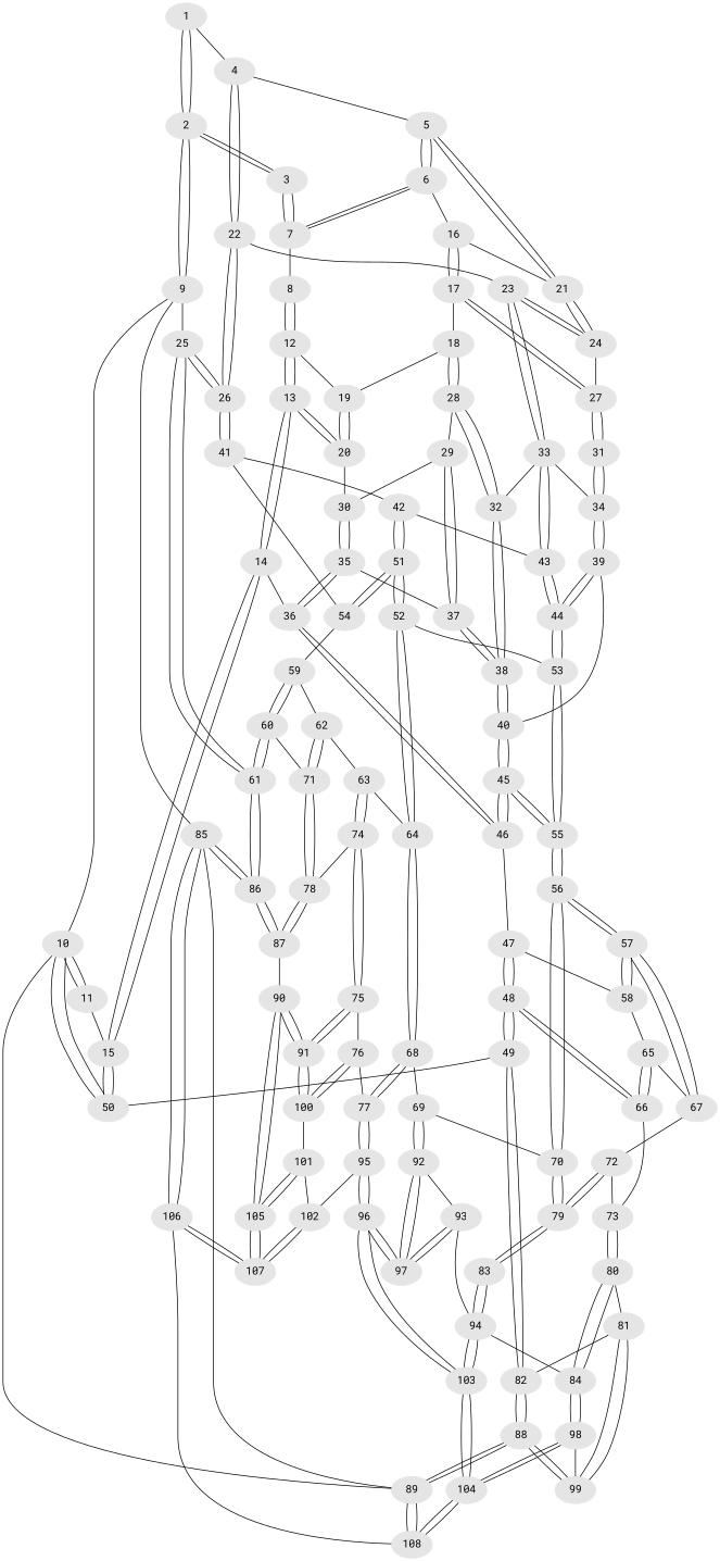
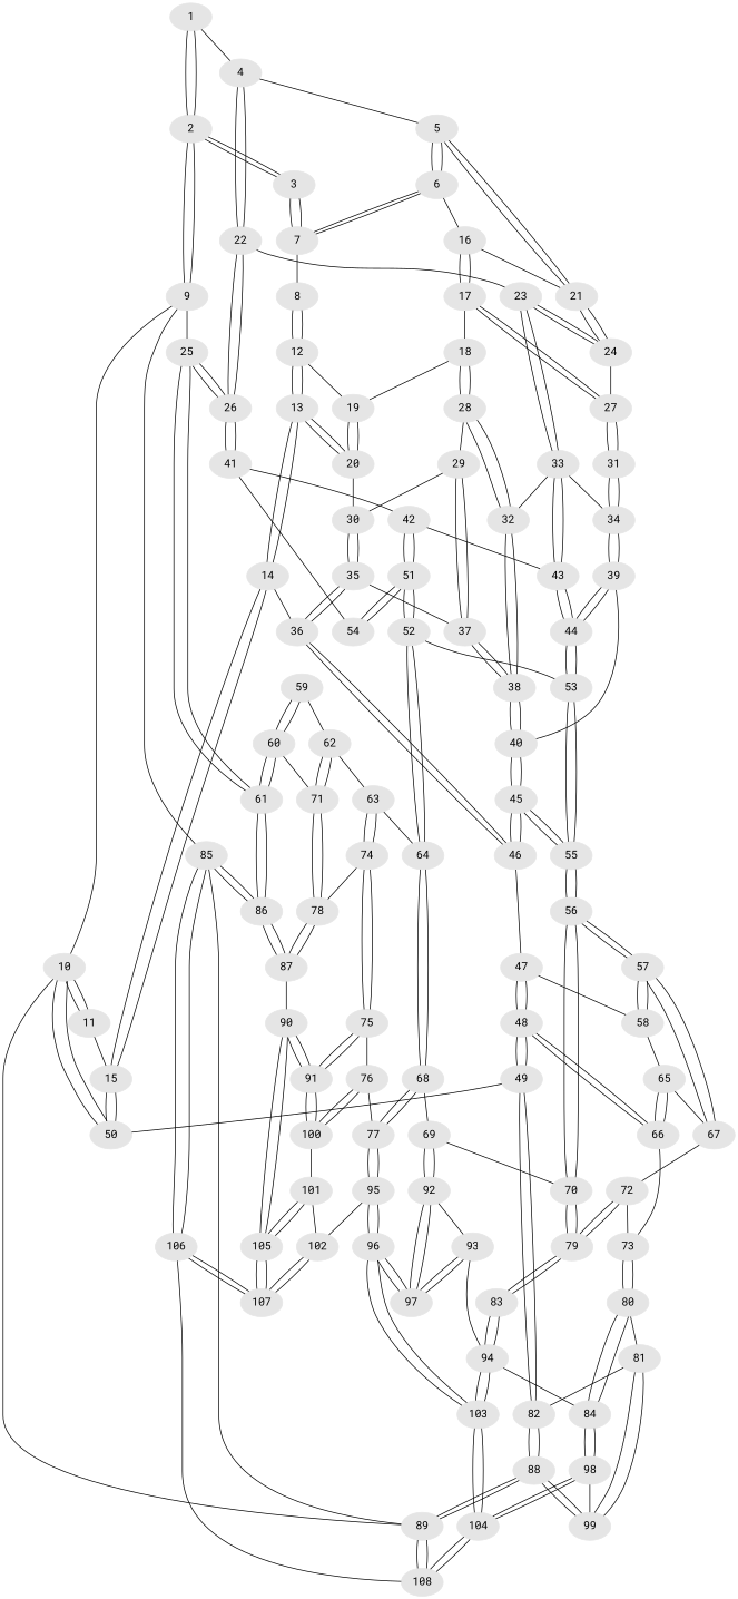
  graph {
    fontname="Roboto Mono"
    node [color=gray90 fontname="Roboto Mono" style=filled]
    edge [fontname="Roboto Mono"]
    1
    2
    4
    3
    9
    5
    22
    7
    10
    25
    85
    8
    6
    21
    23
    26
    16
    24
    17
    12
    13
    19
    11
    50
    89
    61
    86
    106
    15
    108
    14
    20
    36
    30
    46
    18
    27
    28
    31
    29
    32
    35
    33
    41
    34
    43
    42
    54
    37
    38
    39
    40
    44
    47
    45
    53
    55
    51
    59
    52
    56
    48
    58
    49
    66
    65
    82
    73
    88
    64
    68
    60
    62
    57
    70
    67
    79
    72
    71
    63
    78
    87
    74
    75
    69
    77
    80
    92
    95
    93
    97
    83
    81
    84
    76
    91
    100
    101
    96
    102
    90
    94
    99
    98
    103
    104
    107
    105
    1 -- 2
    1 -- 2
    1 -- 4
    2 -- 3
    2 -- 3
    2 -- 9
    2 -- 9
    4 -- 5
    4 -- 22
    4 -- 22
    3 -- 7
    3 -- 7
    9 -- 10
    9 -- 25
    9 -- 85
    5 -- 6
    5 -- 6
    5 -- 21
    5 -- 21
    22 -- 23
    22 -- 26
    22 -- 26
    7 -- 8
    10 -- 11
    10 -- 11
    10 -- 50
    10 -- 50
    10 -- 89
    25 -- 26
    25 -- 26
    25 -- 61
    25 -- 61
    85 -- 89
    85 -- 86
    85 -- 86
    85 -- 106
    85 -- 106
    8 -- 12
    8 -- 12
    6 -- 7
    6 -- 7
    6 -- 16
    21 -- 24
    21 -- 24
    23 -- 24
    23 -- 24
    23 -- 33
    23 -- 33
    26 -- 41
    26 -- 41
    16 -- 21
    16 -- 17
    16 -- 17
    24 -- 27
    17 -- 18
    17 -- 27
    17 -- 27
    12 -- 13
    12 -- 13
    12 -- 19
    13 -- 14
    13 -- 14
    13 -- 20
    13 -- 20
    19 -- 20
    19 -- 20
    11 -- 15
    89 -- 108
    89 -- 108
    61 -- 86
    61 -- 86
    86 -- 87
    86 -- 87
    106 -- 108
    106 -- 107
    106 -- 107
    15 -- 50
    15 -- 50
    14 -- 15
    14 -- 15
    14 -- 36
    20 -- 30
    36 -- 46
    36 -- 46
    30 -- 35
    30 -- 35
    46 -- 47
    18 -- 19
    18 -- 28
    18 -- 28
    27 -- 31
    27 -- 31
    28 -- 29
    28 -- 32
    28 -- 32
    31 -- 34
    31 -- 34
    29 -- 30
    29 -- 37
    29 -- 37
    32 -- 38
    32 -- 38
    35 -- 36
    35 -- 36
    35 -- 37
    33 -- 32
    33 -- 34
    33 -- 43
    33 -- 43
    41 -- 42
    41 -- 54
    34 -- 39
    34 -- 39
    43 -- 44
    43 -- 44
    42 -- 43
    42 -- 51
    42 -- 51
-   54 -- 59
    37 -- 38
    37 -- 38
    38 -- 40
    38 -- 40
    39 -- 40
    39 -- 44
    39 -- 44
    40 -- 45
    40 -- 45
    44 -- 53
    44 -- 53
    47 -- 48
    47 -- 48
    47 -- 58
    45 -- 46
    45 -- 46
    45 -- 55
    45 -- 55
    53 -- 55
    53 -- 55
    55 -- 56
    55 -- 56
    51 -- 54
    51 -- 54
    51 -- 52
    51 -- 52
    59 -- 60
    59 -- 60
    59 -- 62
    52 -- 53
    52 -- 64
    52 -- 64
    56 -- 57
    56 -- 57
    56 -- 70
    56 -- 70
    48 -- 49
    48 -- 49
    48 -- 66
    48 -- 66
    58 -- 65
    49 -- 50
    49 -- 82
    49 -- 82
    66 -- 73
    65 -- 66
    65 -- 66
    65 -- 67
    82 -- 88
    82 -- 88
    73 -- 80
    73 -- 80
    88 -- 89
    88 -- 89
    88 -- 99
    88 -- 99
    64 -- 68
    64 -- 68
    68 -- 69
    68 -- 77
    68 -- 77
    60 -- 61
    60 -- 61
    60 -- 71
    62 -- 71
    62 -- 71
    62 -- 63
    57 -- 58
    57 -- 58
    57 -- 67
    57 -- 67
    70 -- 79
    70 -- 79
    67 -- 72
    79 -- 83
    79 -- 83
    72 -- 73
    72 -- 79
    72 -- 79
    71 -- 78
    71 -- 78
    63 -- 64
    63 -- 74
    63 -- 74
    78 -- 87
    78 -- 87
    87 -- 90
    74 -- 78
    74 -- 75
    74 -- 75
    75 -- 76
    75 -- 91
    75 -- 91
    69 -- 70
    69 -- 92
    69 -- 92
    77 -- 95
    77 -- 95
    80 -- 81
    80 -- 84
    80 -- 84
    92 -- 93
    92 -- 97
    92 -- 97
    95 -- 96
    95 -- 96
    95 -- 102
    93 -- 97
    93 -- 97
    93 -- 94
    83 -- 94
    83 -- 94
    81 -- 82
    81 -- 99
    81 -- 99
    84 -- 98
    84 -- 98
    76 -- 77
    76 -- 100
    76 -- 100
    91 -- 100
    91 -- 100
    100 -- 101
    101 -- 102
    101 -- 105
    101 -- 105
    96 -- 97
    96 -- 97
    96 -- 103
    96 -- 103
    102 -- 107
    102 -- 107
    90 -- 91
    90 -- 91
    90 -- 105
    90 -- 105
    94 -- 84
    94 -- 103
    94 -- 103
    98 -- 99
    98 -- 104
    98 -- 104
    103 -- 104
    103 -- 104
    104 -- 108
    104 -- 108
    105 -- 107
    105 -- 107
  }
